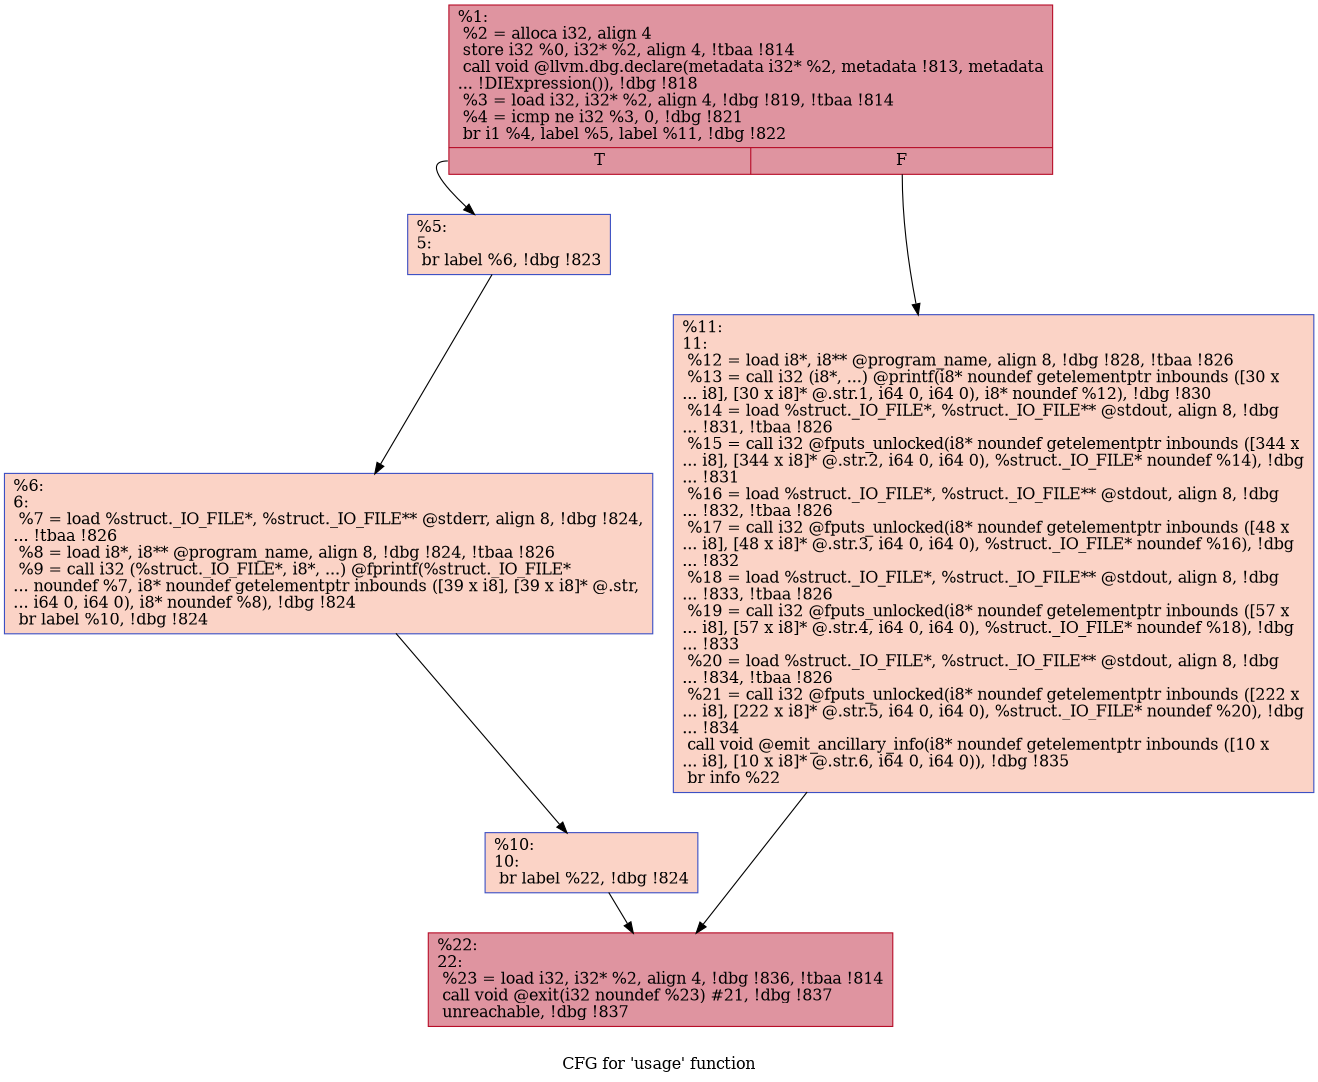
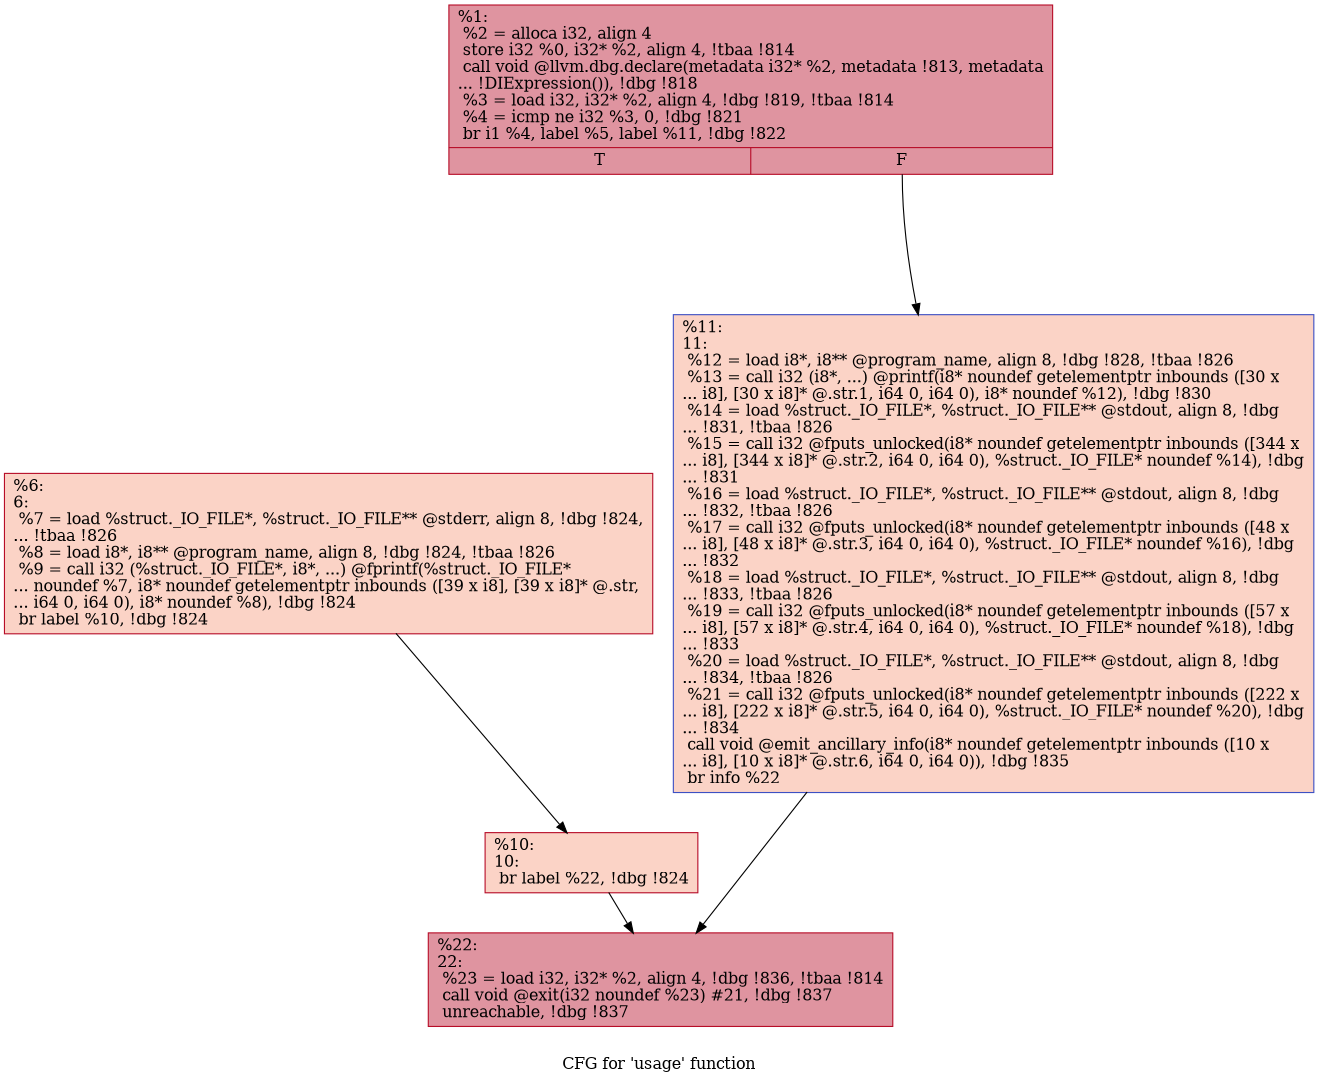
  digraph {
    label="CFG for 'usage' function"
    node [color="#3d50c3ff" fillcolor="#f59c7d70" shape=record style=filled]
    n1 [color="#b70d28ff" fillcolor="#b70d2870" label="{%1:\l  %2 = alloca i32, align 4\l  store i32 %0, i32* %2, align 4, !tbaa !814\l  call void @llvm.dbg.declare(metadata i32* %2, metadata !813, metadata\l... !DIExpression()), !dbg !818\l  %3 = load i32, i32* %2, align 4, !dbg !819, !tbaa !814\l  %4 = icmp ne i32 %3, 0, !dbg !821\l  br i1 %4, label %5, label %11, !dbg !822\l|{<s0>T|<s1>F}}"]
-   n2 [label="{%5:\l5:                                                \l  br label %6, !dbg !823\l}"]
    n3 [label="{%11:\l11:                                               \l  %12 = load i8*, i8** @program_name, align 8, !dbg !828, !tbaa !826\l  %13 = call i32 (i8*, ...) @printf(i8* noundef getelementptr inbounds ([30 x\l... i8], [30 x i8]* @.str.1, i64 0, i64 0), i8* noundef %12), !dbg !830\l  %14 = load %struct._IO_FILE*, %struct._IO_FILE** @stdout, align 8, !dbg\l... !831, !tbaa !826\l  %15 = call i32 @fputs_unlocked(i8* noundef getelementptr inbounds ([344 x\l... i8], [344 x i8]* @.str.2, i64 0, i64 0), %struct._IO_FILE* noundef %14), !dbg\l... !831\l  %16 = load %struct._IO_FILE*, %struct._IO_FILE** @stdout, align 8, !dbg\l... !832, !tbaa !826\l  %17 = call i32 @fputs_unlocked(i8* noundef getelementptr inbounds ([48 x\l... i8], [48 x i8]* @.str.3, i64 0, i64 0), %struct._IO_FILE* noundef %16), !dbg\l... !832\l  %18 = load %struct._IO_FILE*, %struct._IO_FILE** @stdout, align 8, !dbg\l... !833, !tbaa !826\l  %19 = call i32 @fputs_unlocked(i8* noundef getelementptr inbounds ([57 x\l... i8], [57 x i8]* @.str.4, i64 0, i64 0), %struct._IO_FILE* noundef %18), !dbg\l... !833\l  %20 = load %struct._IO_FILE*, %struct._IO_FILE** @stdout, align 8, !dbg\l... !834, !tbaa !826\l  %21 = call i32 @fputs_unlocked(i8* noundef getelementptr inbounds ([222 x\l... i8], [222 x i8]* @.str.5, i64 0, i64 0), %struct._IO_FILE* noundef %20), !dbg\l... !834\l  call void @emit_ancillary_info(i8* noundef getelementptr inbounds ([10 x\l... i8], [10 x i8]* @.str.6, i64 0, i64 0)), !dbg !835\l  br info %22\l}"]
-   n4 [label="{%6:\l6:                                                \l  %7 = load %struct._IO_FILE*, %struct._IO_FILE** @stderr, align 8, !dbg !824,\l... !tbaa !826\l  %8 = load i8*, i8** @program_name, align 8, !dbg !824, !tbaa !826\l  %9 = call i32 (%struct._IO_FILE*, i8*, ...) @fprintf(%struct._IO_FILE*\l... noundef %7, i8* noundef getelementptr inbounds ([39 x i8], [39 x i8]* @.str,\l... i64 0, i64 0), i8* noundef %8), !dbg !824\l  br label %10, !dbg !824\l}"]
+   n4 [color="#b70d28ff" label="{%6:\l6:                                                \l  %7 = load %struct._IO_FILE*, %struct._IO_FILE** @stderr, align 8, !dbg !824,\l... !tbaa !826\l  %8 = load i8*, i8** @program_name, align 8, !dbg !824, !tbaa !826\l  %9 = call i32 (%struct._IO_FILE*, i8*, ...) @fprintf(%struct._IO_FILE*\l... noundef %7, i8* noundef getelementptr inbounds ([39 x i8], [39 x i8]* @.str,\l... i64 0, i64 0), i8* noundef %8), !dbg !824\l  br label %10, !dbg !824\l}"]
    n5 [color="#b70d28ff" fillcolor="#b70d2870" label="{%22:\l22:                                               \l  %23 = load i32, i32* %2, align 4, !dbg !836, !tbaa !814\l  call void @exit(i32 noundef %23) #21, !dbg !837\l  unreachable, !dbg !837\l}"]
-   n6 [label="{%10:\l10:                                               \l  br label %22, !dbg !824\l}"]
-   n1 -> n2 [tailport=s0]
+   n6 [color="#b70d28ff" label="{%10:\l10:                                               \l  br label %22, !dbg !824\l}"]
    n1 -> n3 [tailport=s1]
-   n2 -> n4
    n3 -> n5
    n4 -> n6
    n6 -> n5
  }
